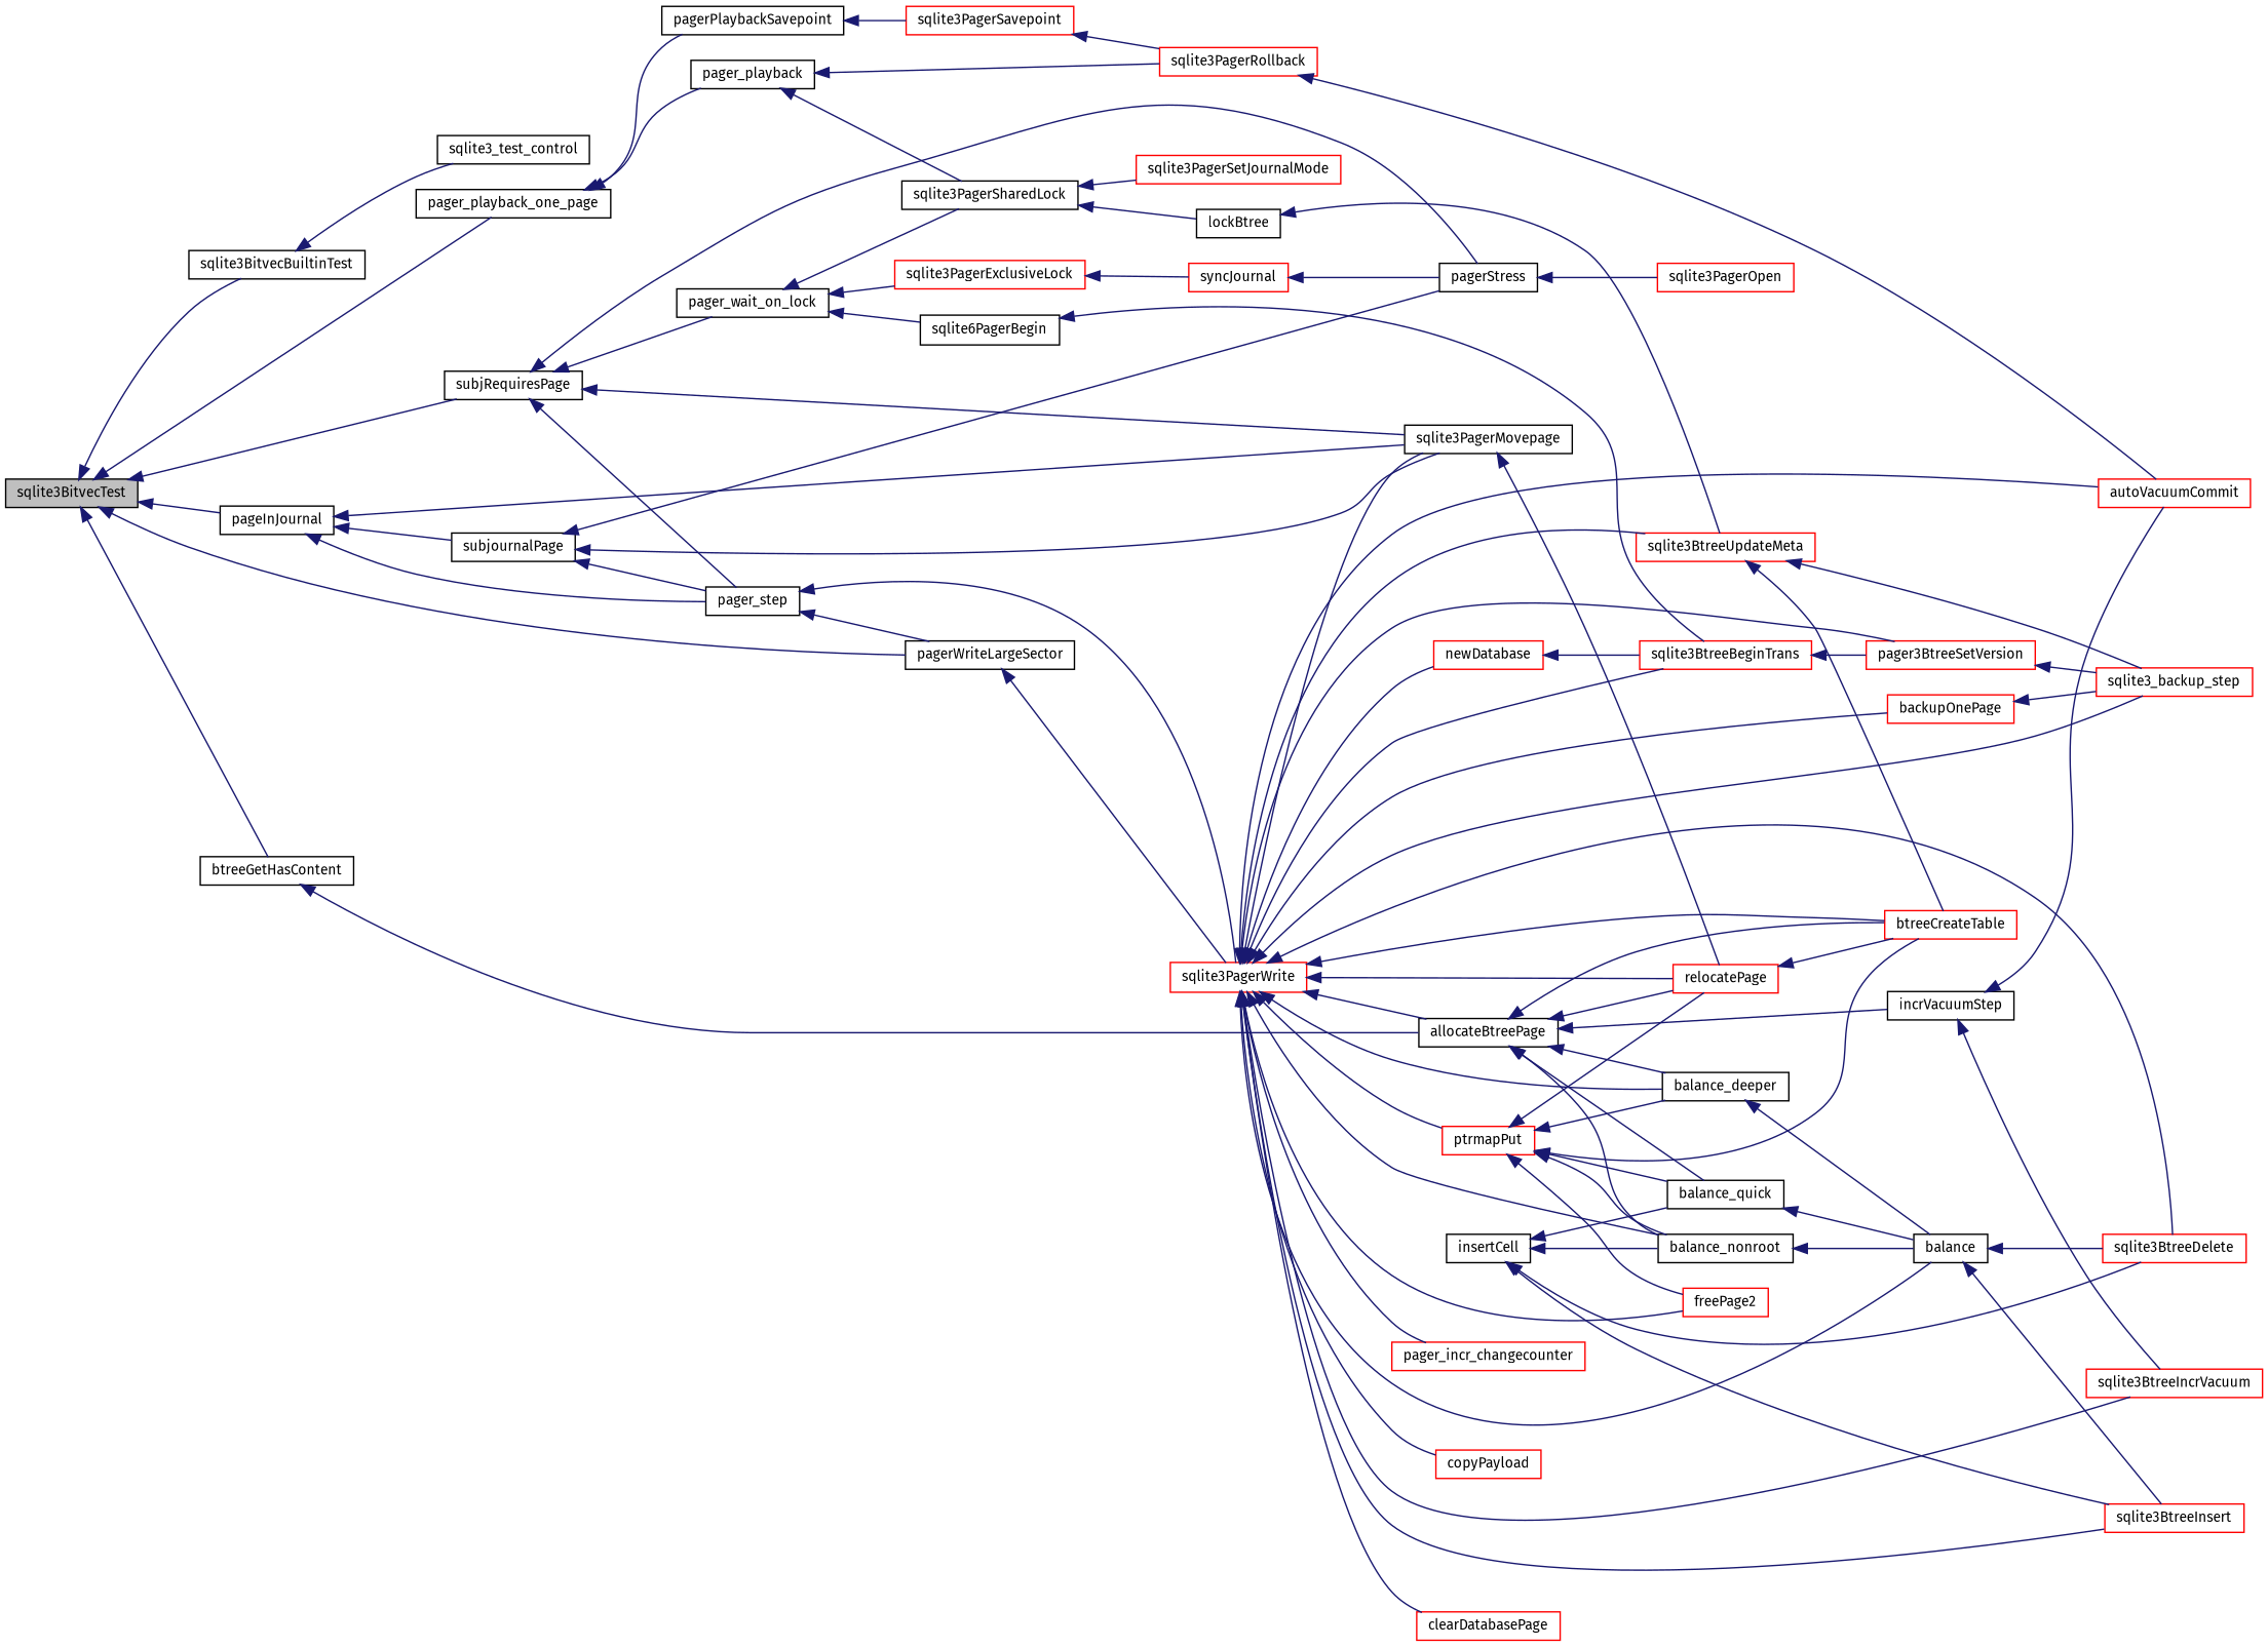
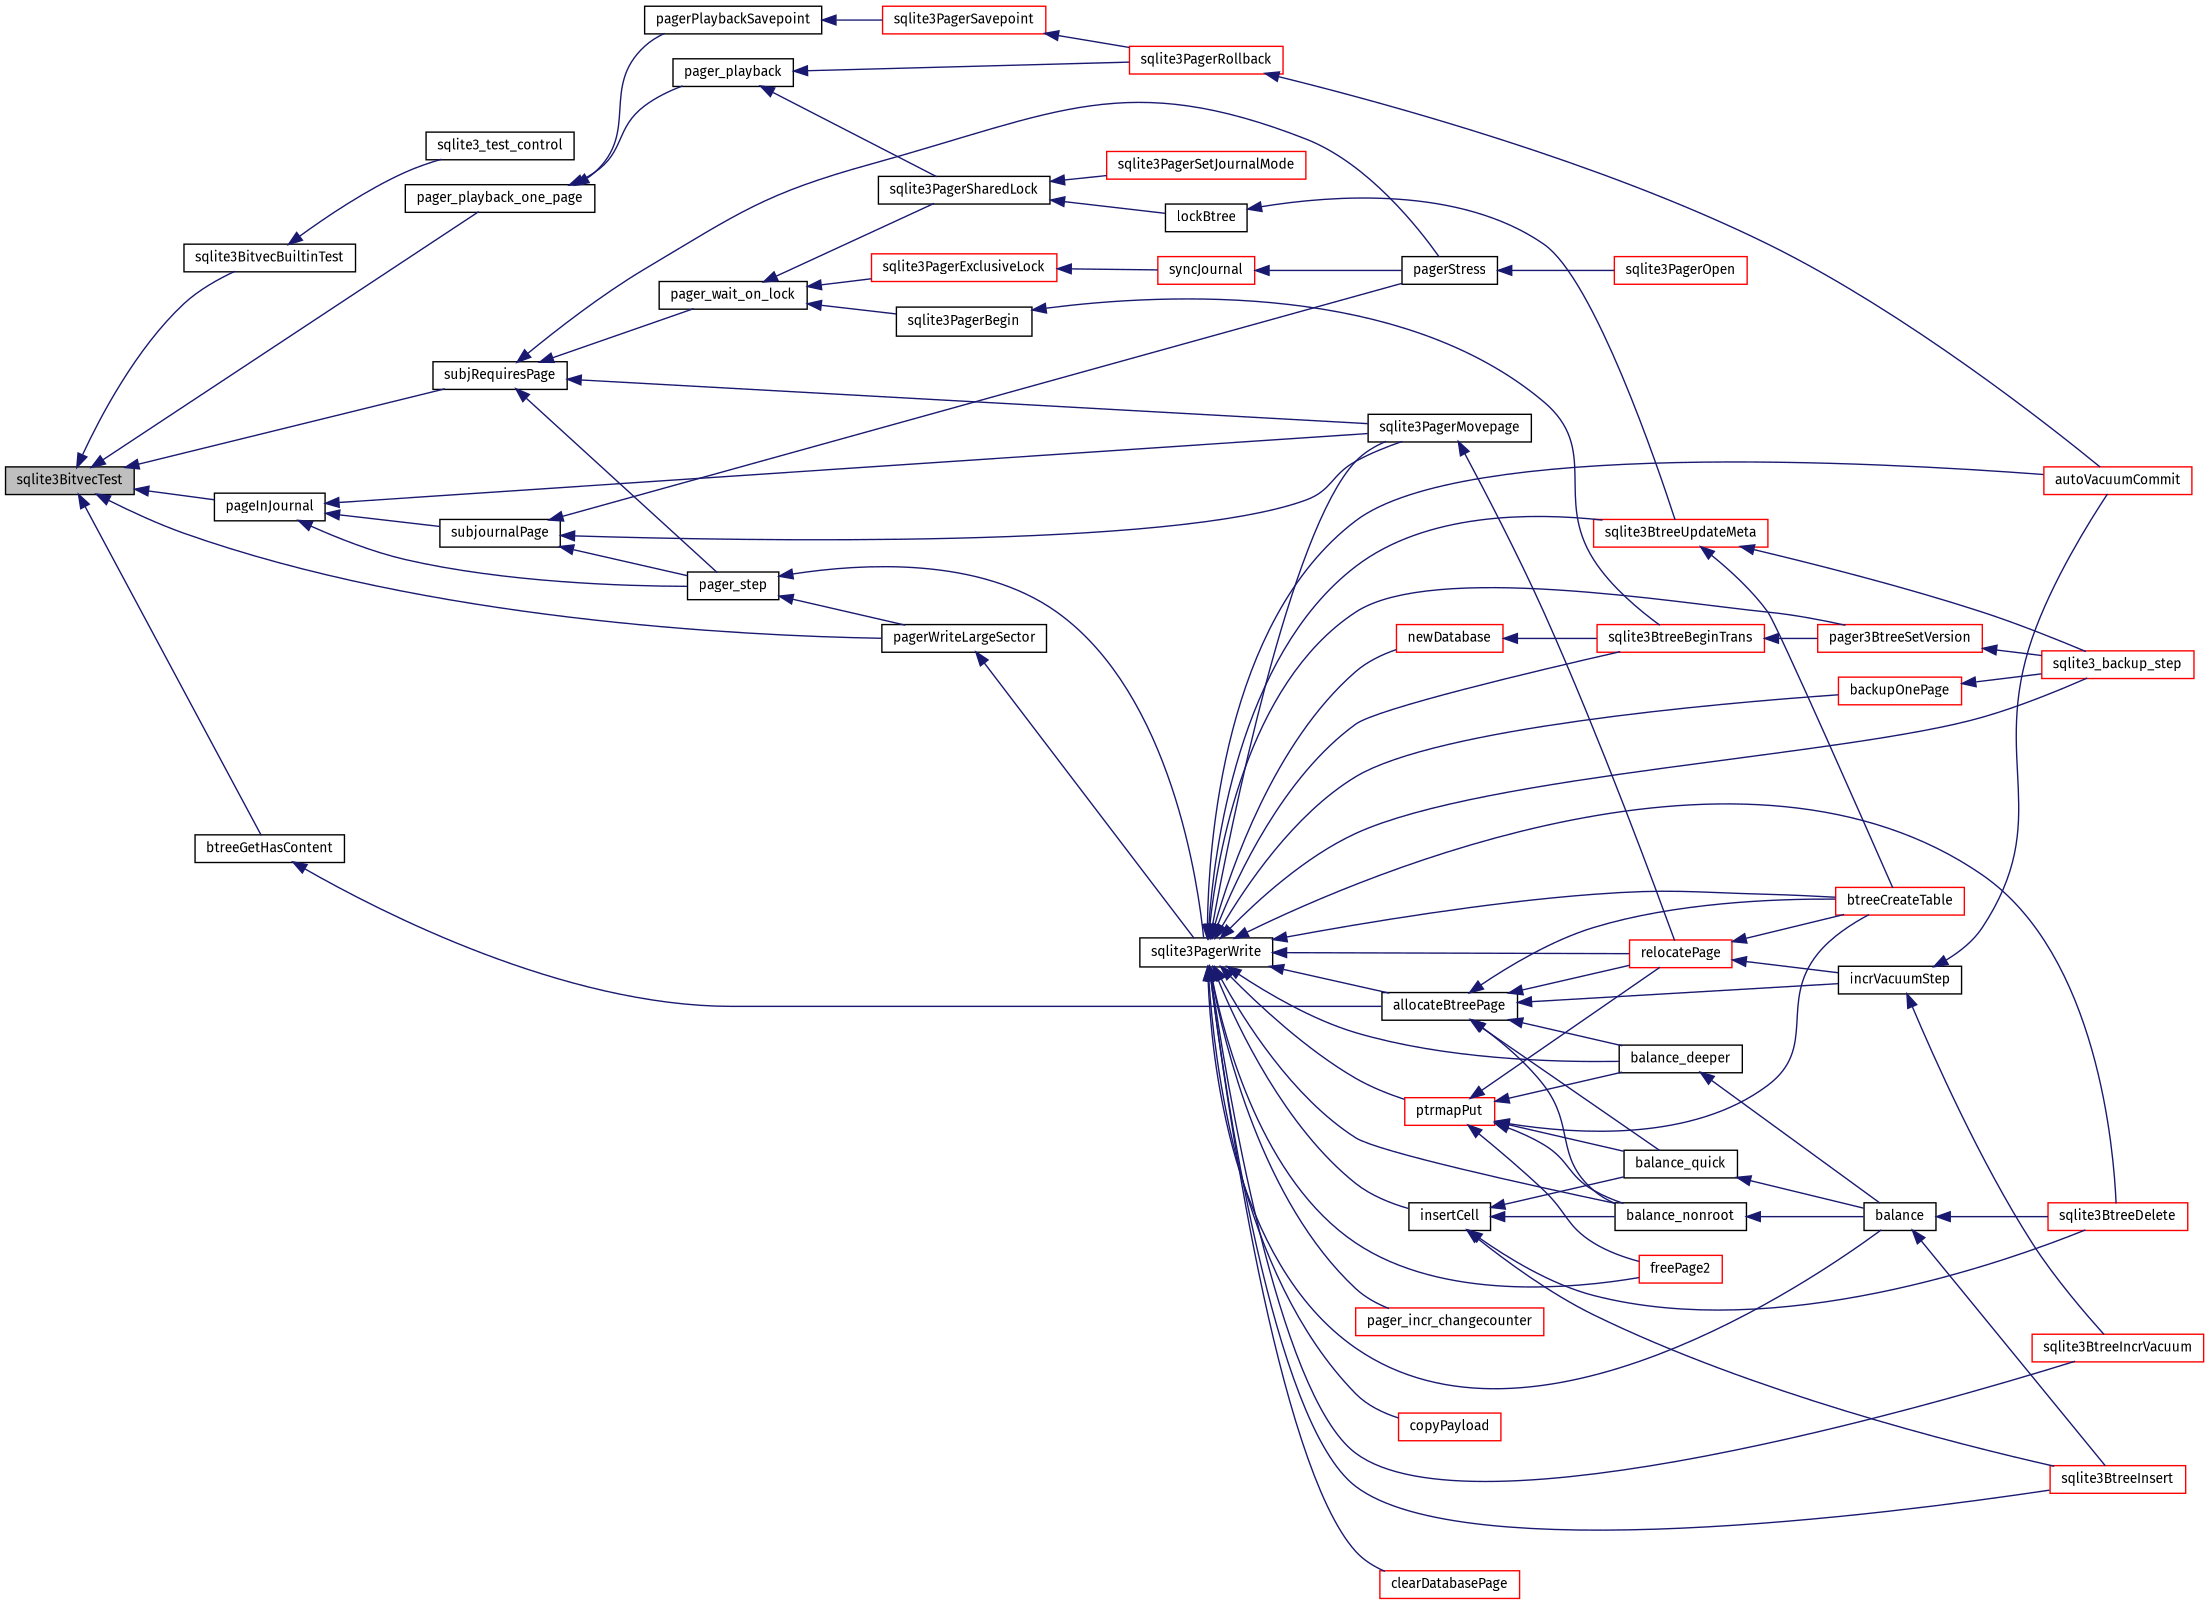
  digraph {
    fontname="Fira Sans"
    rankdir=LR
    node [color=black fillcolor=white fontname="Fira Sans" fontsize=10 shape=record style=filled]
    edge [color=midnightblue dir=back fontname="Fira Sans" fontsize=10 labelfontname=FreeSans labelfontsize=10 style=solid]
    n1 [fillcolor=grey75 fontcolor=black height=0.2 label=sqlite3BitvecTest width=0.4]
    n2 [height=0.2 label=sqlite3BitvecBuiltinTest width=0.4]
    n3 [height=0.2 label=subjRequiresPage width=0.4]
    n4 [height=0.2 label=pagerWriteLargeSector width=0.4]
    n5 [height=0.2 label=pageInJournal width=0.4]
    n6 [height=0.2 label=pager_playback_one_page width=0.4]
    n7 [height=0.2 label=btreeGetHasContent width=0.4]
    n8 [height=0.2 label=sqlite3_test_control width=0.4]
    n9 [height=0.2 label=pager_wait_on_lock width=0.4]
    n10 [height=0.2 label=pagerStress width=0.4]
    n11 [height=0.2 label=pager_step width=0.4]
    n12 [height=0.2 label=sqlite3PagerMovepage width=0.4]
-   n13 [color=red height=0.2 label=sqlite3PagerWrite width=0.4]
+   n13 [height=0.2 label=sqlite3PagerWrite width=0.4]
    n14 [height=0.2 label=subjournalPage width=0.4]
    n15 [height=0.2 label=pager_playback width=0.4]
    n16 [height=0.2 label=pagerPlaybackSavepoint width=0.4]
    n17 [height=0.2 label=allocateBtreePage width=0.4]
    n18 [height=0.2 label=sqlite3PagerSharedLock width=0.4]
-   n19 [height=0.2 label=sqlite6PagerBegin width=0.4]
+   n19 [height=0.2 label=sqlite3PagerBegin width=0.4]
    n20 [color=red height=0.2 label=sqlite3PagerExclusiveLock width=0.4]
    n21 [color=red height=0.2 label=sqlite3PagerOpen width=0.4]
    n22 [color=red height=0.2 label=relocatePage width=0.4]
    n23 [color=red height=0.2 label=sqlite3PagerSetJournalMode width=0.4]
    n24 [height=0.2 label=lockBtree width=0.4]
    n25 [color=red height=0.2 label=sqlite3BtreeBeginTrans width=0.4]
    n26 [color=red height=0.2 label=syncJournal width=0.4]
    n27 [color=red height=0.2 label=sqlite3BtreeUpdateMeta width=0.4]
    n28 [color=red height=0.2 label=pager3BtreeSetVersion width=0.4]
    n29 [color=red height=0.2 label=sqlite3_backup_step width=0.4]
    n30 [color=red height=0.2 label=pager_incr_changecounter width=0.4]
    n31 [color=red height=0.2 label=sqlite3BtreeIncrVacuum width=0.4]
    n32 [color=red height=0.2 label=autoVacuumCommit width=0.4]
    n33 [color=red height=0.2 label=btreeCreateTable width=0.4]
    n34 [color=red height=0.2 label=ptrmapPut width=0.4]
    n35 [color=red height=0.2 label=freePage2 width=0.4]
    n36 [color=red height=0.2 label=sqlite3BtreeInsert width=0.4]
    n37 [height=0.2 label=balance width=0.4]
    n38 [color=red height=0.2 label=sqlite3BtreeDelete width=0.4]
    n39 [height=0.2 label=balance_nonroot width=0.4]
    n40 [height=0.2 label=balance_deeper width=0.4]
    n41 [color=red height=0.2 label=newDatabase width=0.4]
    n42 [color=red height=0.2 label=copyPayload width=0.4]
    n43 [height=0.2 label=insertCell width=0.4]
    n44 [color=red height=0.2 label=clearDatabasePage width=0.4]
    n45 [color=red height=0.2 label=backupOnePage width=0.4]
    n46 [height=0.2 label=incrVacuumStep width=0.4]
    n47 [height=0.2 label=balance_quick width=0.4]
    n48 [color=red height=0.2 label=sqlite3PagerRollback width=0.4]
    n49 [color=red height=0.2 label=sqlite3PagerSavepoint width=0.4]
    n1 -> n2
    n1 -> n3
    n1 -> n4
    n1 -> n5
    n1 -> n6
    n1 -> n7
    n2 -> n8
    n3 -> n9
    n3 -> n10
    n3 -> n11
    n3 -> n12
    n4 -> n13
    n5 -> n11
    n5 -> n12
    n5 -> n14
    n6 -> n15
    n6 -> n16
    n7 -> n17
    n9 -> n18
    n9 -> n19
    n9 -> n20
    n10 -> n21
    n11 -> n4
    n11 -> n13
    n12 -> n22
    n13 -> n12
    n13 -> n17
    n13 -> n22
    n13 -> n25
    n13 -> n27
    n13 -> n28
    n13 -> n29
    n13 -> n30
    n13 -> n31
    n13 -> n32
    n13 -> n33
    n13 -> n34
    n13 -> n35
    n13 -> n36
    n13 -> n37
    n13 -> n38
    n13 -> n39
    n13 -> n40
    n13 -> n41
    n13 -> n42
+   n13 -> n43
    n13 -> n44
    n13 -> n45
    n14 -> n10
    n14 -> n11
    n14 -> n12
    n15 -> n18
    n15 -> n48
    n16 -> n49
    n17 -> n22
    n17 -> n33
    n17 -> n39
    n17 -> n40
    n17 -> n46
    n17 -> n47
    n18 -> n23
    n18 -> n24
    n19 -> n25
    n20 -> n26
    n22 -> n33
+   n22 -> n46
    n24 -> n27
    n25 -> n28
    n26 -> n10
    n27 -> n29
    n27 -> n33
    n28 -> n29
    n34 -> n22
    n34 -> n33
    n34 -> n35
    n34 -> n39
    n34 -> n40
    n34 -> n47
    n37 -> n36
    n37 -> n38
    n39 -> n37
    n40 -> n37
    n41 -> n25
    n43 -> n36
    n43 -> n38
    n43 -> n39
    n43 -> n47
    n45 -> n29
    n46 -> n31
    n46 -> n32
    n47 -> n37
    n48 -> n32
    n49 -> n48
  }
